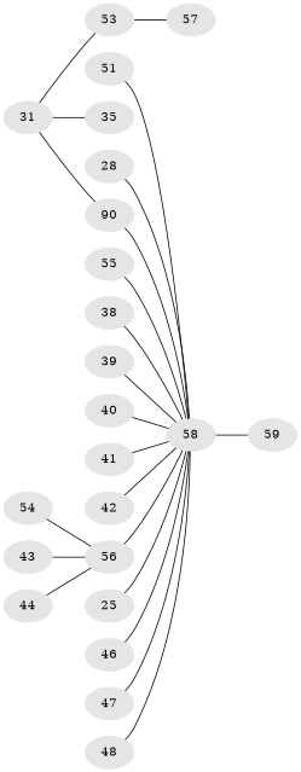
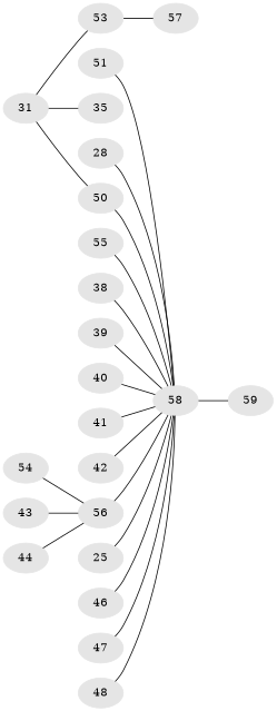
  graph {
    rankdir=LR
    node [color=gray90 style=filled]
    58 [super="+8+12+52+21+32+26+36+49+25+27"]
    59
    28
    31
    35
-   50 [super="+16+30" label=90]
+   50 [super="+16+30"]
    53
    57
    38
    39
    40
    41
    42
    56 [super="+22+37+23+24"]
    43
    44
    n17 [label=25]
    46
    47
    48
    51
    54
    55
    58 -- 59
    28 -- 58
    31 -- 35
    31 -- 50
    31 -- 53
    50 -- 58
    53 -- 57
    38 -- 58
    39 -- 58
    40 -- 58
    41 -- 58
    42 -- 58
    56 -- 58
    43 -- 56
    44 -- 56
    n17 -- 58
    46 -- 58
    47 -- 58
    48 -- 58
    51 -- 58
    54 -- 56
    55 -- 58
  }
